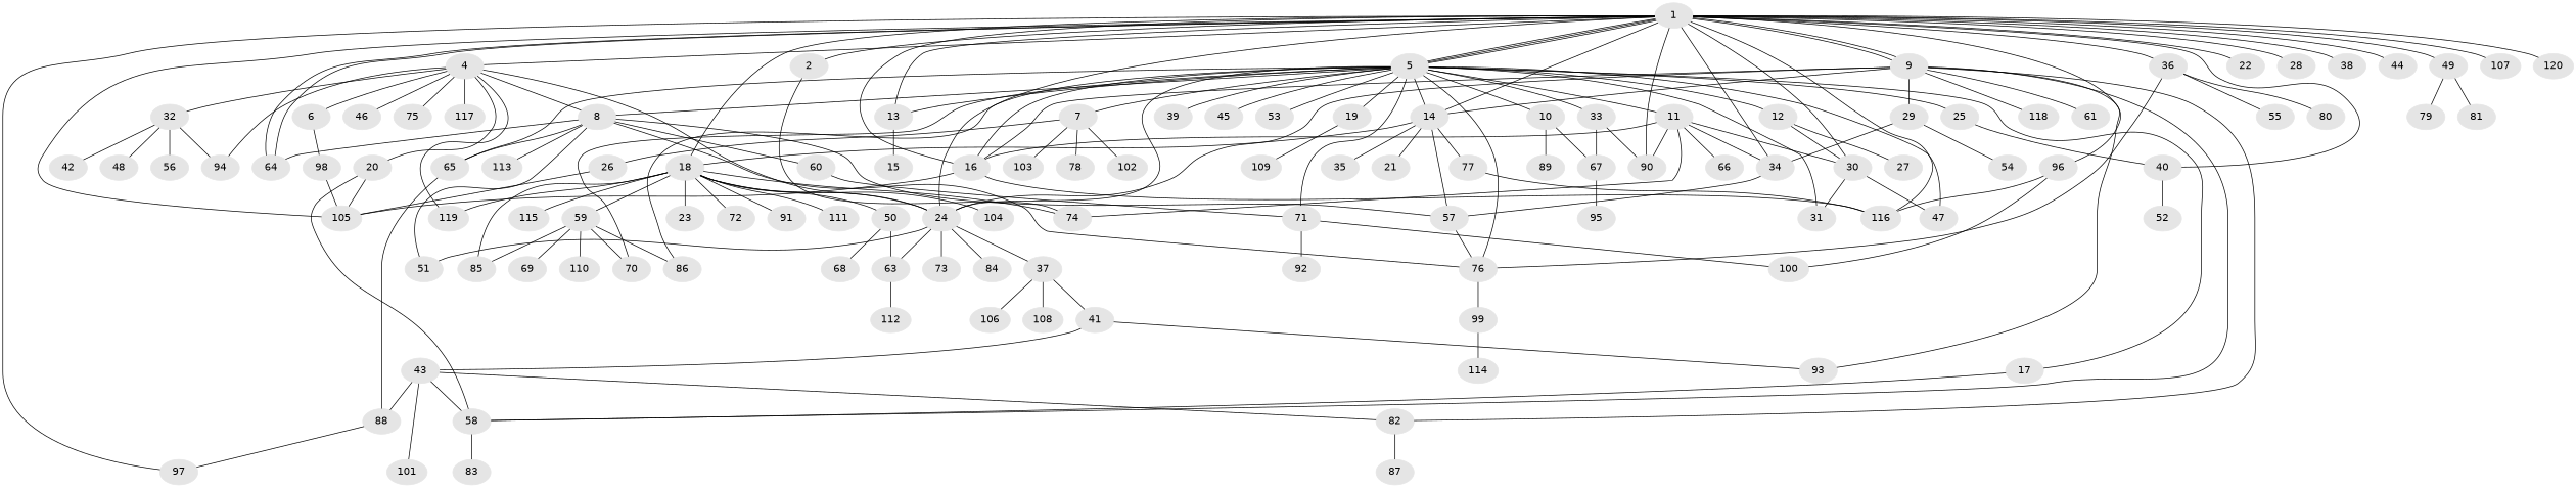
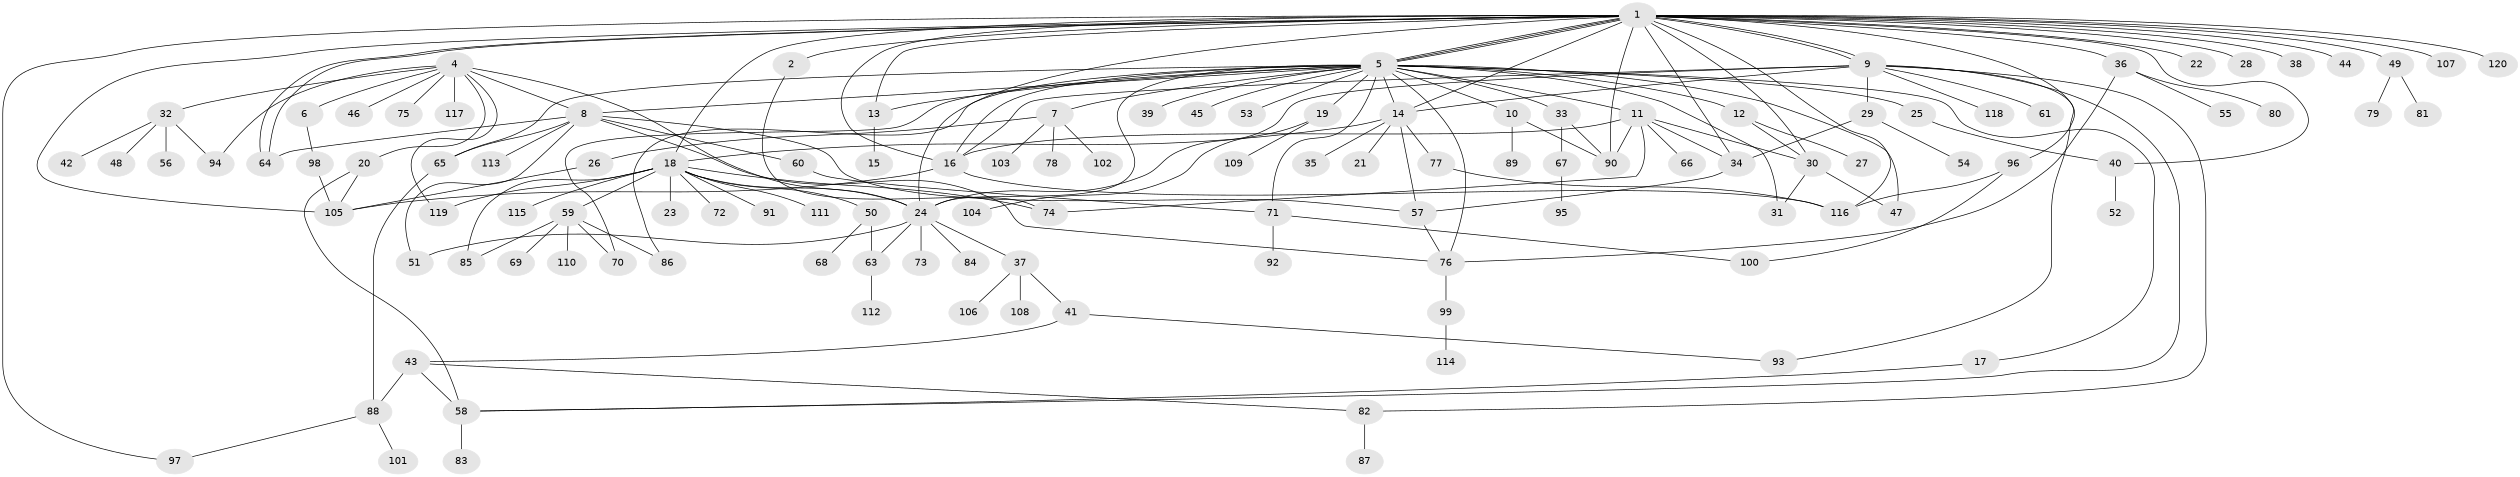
  graph {
    fontname="DejaVu Sans"
    node [color=gray90 fontname="DejaVu Sans" style=filled]
    edge [fontname="DejaVu Sans"]
    1
    2
    4
    5
    9
    13
    14
    16
    18
    22
    24
    28
    30
    34
    36
    38
    40
    44
    49
    64
    90
    96
    97
    105
    107
    116
    120
    74
    6
    8
    20
    32
    46
    75
    94
    117
    119
    7
    10
    11
    12
    17
    19
    25
    31
    33
    39
    45
    47
    53
    65
    70
    71
    76
    86
    29
    58
    61
    82
    93
    118
    15
    57
    21
    35
    77
    23
    50
    59
    72
    85
    91
    104
    111
    115
    51
    37
    63
    73
    84
    55
    80
    52
    79
    81
    100
    98
    60
    113
    42
    48
    56
    26
    78
    102
    103
    89
    66
    27
    109
    67
    88
    92
    99
    54
    83
    87
    68
    69
    110
    41
    106
    108
    112
    95
    43
    101
    114
    1 -- 2
-   1 -- 4
    1 -- 5
    1 -- 5
    1 -- 5
    1 -- 9
    1 -- 9
    1 -- 13
    1 -- 14
    1 -- 16
    1 -- 18
    1 -- 22
    1 -- 24
    1 -- 28
    1 -- 30
    1 -- 34
    1 -- 36
    1 -- 38
    1 -- 40
    1 -- 44
    1 -- 49
    1 -- 64
    1 -- 64
    1 -- 90
    1 -- 96
    1 -- 97
    1 -- 105
    1 -- 107
    1 -- 116
    1 -- 120
    2 -- 74
    4 -- 24
    4 -- 6
    4 -- 8
    4 -- 20
    4 -- 32
    4 -- 46
    4 -- 75
    4 -- 94
    4 -- 117
    4 -- 119
    5 -- 13
    5 -- 14
    5 -- 16
    5 -- 24
    5 -- 8
    5 -- 7
    5 -- 10
    5 -- 11
    5 -- 12
    5 -- 17
    5 -- 19
    5 -- 25
    5 -- 31
    5 -- 33
    5 -- 39
    5 -- 45
    5 -- 47
    5 -- 53
    5 -- 65
    5 -- 70
    5 -- 71
    5 -- 76
    5 -- 86
    9 -- 14
    9 -- 16
    9 -- 24
    9 -- 29
    9 -- 58
    9 -- 61
    9 -- 82
    9 -- 93
    9 -- 118
    13 -- 15
    14 -- 18
    14 -- 57
    14 -- 21
    14 -- 35
    14 -- 77
    16 -- 105
    16 -- 116
    18 -- 24
    18 -- 74
    18 -- 119
    18 -- 23
    18 -- 50
    18 -- 59
    18 -- 72
    18 -- 85
    18 -- 91
-   18 -- 104
+   19 -- 104
    18 -- 111
    18 -- 115
    24 -- 51
    24 -- 37
    24 -- 63
    24 -- 73
    24 -- 84
    30 -- 31
    30 -- 47
    34 -- 57
    36 -- 76
    36 -- 55
    36 -- 80
    40 -- 52
    49 -- 79
    49 -- 81
    96 -- 116
    96 -- 100
    6 -- 98
    8 -- 64
    8 -- 65
    8 -- 76
    8 -- 57
    8 -- 51
    8 -- 60
    8 -- 113
    20 -- 105
    20 -- 58
    32 -- 94
    32 -- 42
    32 -- 48
    32 -- 56
    7 -- 26
    7 -- 78
    7 -- 102
    7 -- 103
-   10 -- 67
+   10 -- 90
    10 -- 89
    11 -- 16
    11 -- 30
    11 -- 34
    11 -- 90
    11 -- 74
    11 -- 66
    12 -- 30
    12 -- 27
    17 -- 58
    19 -- 109
    25 -- 40
    33 -- 90
    33 -- 67
    65 -- 88
    71 -- 100
    71 -- 92
    76 -- 99
    29 -- 34
    29 -- 54
    58 -- 83
    82 -- 87
    57 -- 76
    77 -- 116
    50 -- 63
    50 -- 68
    59 -- 70
    59 -- 86
    59 -- 85
    59 -- 69
    59 -- 110
    37 -- 41
    37 -- 106
    37 -- 108
    63 -- 112
    98 -- 105
    60 -- 71
    26 -- 105
    67 -- 95
    88 -- 97
    99 -- 114
    41 -- 93
    41 -- 43
    43 -- 58
    43 -- 82
    43 -- 88
-   43 -- 101
+   88 -- 101
  }
